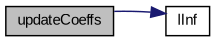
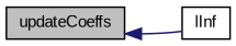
  digraph {
    rankdir=LR
    fontname="Liberation Sans"
    node [color=black fontname="Liberation Sans" fontsize=10 shape=record]
    n1 [fillcolor=grey75 fontcolor=black height=0.2 label=updateCoeffs style=filled width=0.4]
    n2 [height=0.2 label=lInf width=0.4]
-   n2 -> n1 [color=midnightblue dir=back fontname="Liberation Sans" fontsize=10 labelfontname=Helvetica labelfontsize=10 style=solid]
+   n1 -> n2 [color=midnightblue dir=back fontname="Liberation Sans" fontsize=10 labelfontname=Helvetica labelfontsize=10 style=solid]
  }
